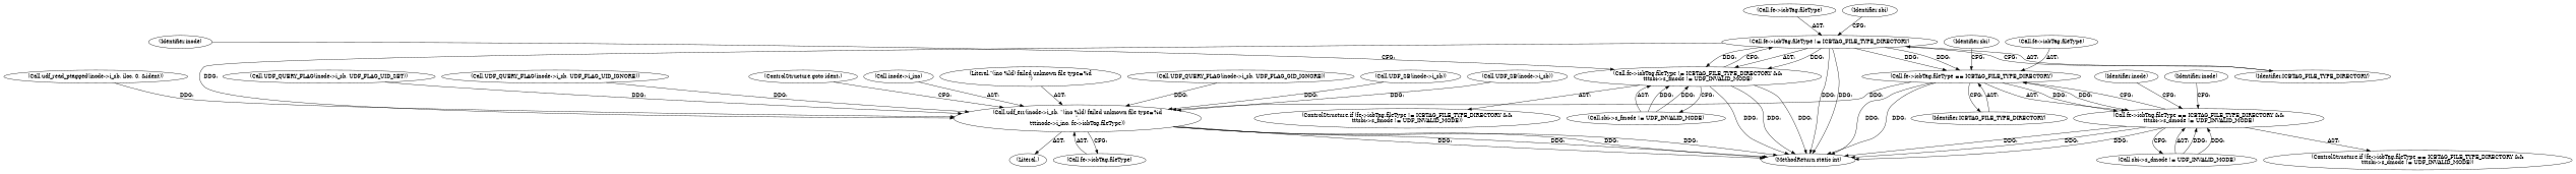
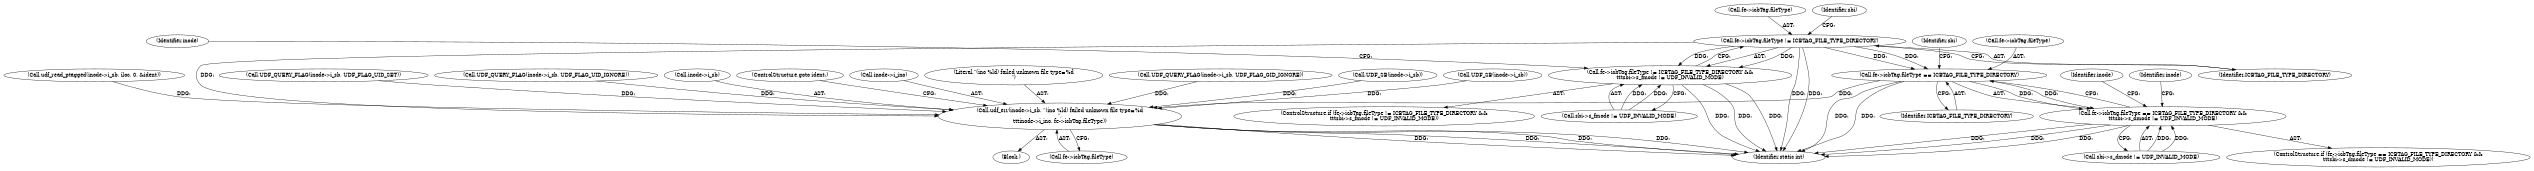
  digraph {
    n1 [label="(Call,fe->icbTag.fileType != ICBTAG_FILE_TYPE_DIRECTORY)"]
    n2 [label="(Call,fe->icbTag.fileType != ICBTAG_FILE_TYPE_DIRECTORY &&\n\t\t\tsbi->s_fmode != UDF_INVALID_MODE)"]
    n3 [label="(Call,fe->icbTag.fileType == ICBTAG_FILE_TYPE_DIRECTORY)"]
    n4 [label="(Call,udf_err(inode->i_sb, \"(ino %ld) failed unknown file type=%d\n\",\n\t\t\tinode->i_ino, fe->icbTag.fileType))"]
    n5 [label="(Identifier,ICBTAG_FILE_TYPE_DIRECTORY)"]
-   n6 [label="(MethodReturn,static int)"]
+   n6 [label="(Identifier,static int)"]
    n7 [label="(ControlStructure,if (fe->icbTag.fileType != ICBTAG_FILE_TYPE_DIRECTORY &&\n\t\t\tsbi->s_fmode != UDF_INVALID_MODE))"]
    n8 [label="(Call,sbi->s_fmode != UDF_INVALID_MODE)"]
    n9 [label="(Call,fe->icbTag.fileType == ICBTAG_FILE_TYPE_DIRECTORY &&\n\t\t\tsbi->s_dmode != UDF_INVALID_MODE)"]
    n10 [label="(Identifier,ICBTAG_FILE_TYPE_DIRECTORY)"]
-   n11 [label="(Literal,)"]
+   n11 [label="(Block,)"]
    n12 [label="(Call,fe->icbTag.fileType)"]
    n13 [label="(ControlStructure,if (fe->icbTag.fileType == ICBTAG_FILE_TYPE_DIRECTORY &&\n\t\t\tsbi->s_dmode != UDF_INVALID_MODE))"]
    n14 [label="(Call,sbi->s_dmode != UDF_INVALID_MODE)"]
    n15 [label="(Call,fe->icbTag.fileType)"]
    n16 [label="(Identifier,inode)"]
    n17 [label="(Identifier,inode)"]
    n18 [label="(Identifier,inode)"]
    n19 [label="(Call,UDF_QUERY_FLAG(inode->i_sb, UDF_FLAG_UID_SET))"]
    n20 [label="(Call,UDF_QUERY_FLAG(inode->i_sb, UDF_FLAG_UID_IGNORE))"]
    n21 [label="(Identifier,sbi)"]
+   n22 [label="(Call,inode->i_sb)"]
    n23 [label="(ControlStructure,goto ident;)"]
    n24 [label="(Identifier,sbi)"]
    n25 [label="(Call,inode->i_ino)"]
    n26 [label="(Literal,\"(ino %ld) failed unknown file type=%d\n\")"]
    n27 [label="(Call,UDF_QUERY_FLAG(inode->i_sb, UDF_FLAG_GID_IGNORE))"]
    n28 [label="(Call,UDF_SB(inode->i_sb))"]
    n29 [label="(Call,UDF_SB(inode->i_sb))"]
    n30 [label="(Call,udf_read_ptagged(inode->i_sb, iloc, 0, &ident))"]
    n31 [label="(Call,fe->icbTag.fileType)"]
    n1 -> n2 [label="AST: "]
    n1 -> n2 [label="DDG: "]
    n1 -> n2 [label="DDG: "]
    n1 -> n3 [label="DDG: "]
    n1 -> n3 [label="DDG: "]
    n1 -> n4 [label="DDG: "]
    n1 -> n5 [label="CFG: "]
    n1 -> n6 [label="DDG: "]
    n1 -> n6 [label="DDG: "]
    n2 -> n1 [label="CFG: "]
    n2 -> n6 [label="DDG: "]
    n2 -> n6 [label="DDG: "]
    n2 -> n6 [label="DDG: "]
    n2 -> n7 [label="AST: "]
    n2 -> n8 [label="CFG: "]
    n3 -> n4 [label="DDG: "]
    n3 -> n6 [label="DDG: "]
    n3 -> n6 [label="DDG: "]
    n3 -> n9 [label="AST: "]
    n3 -> n9 [label="DDG: "]
    n3 -> n9 [label="DDG: "]
    n3 -> n10 [label="CFG: "]
    n4 -> n6 [label="DDG: "]
    n4 -> n6 [label="DDG: "]
    n4 -> n6 [label="DDG: "]
    n4 -> n6 [label="DDG: "]
    n4 -> n11 [label="AST: "]
    n4 -> n12 [label="CFG: "]
    n5 -> n1 [label="AST: "]
    n8 -> n2 [label="AST: "]
    n8 -> n2 [label="DDG: "]
    n8 -> n2 [label="DDG: "]
    n9 -> n3 [label="CFG: "]
    n9 -> n6 [label="DDG: "]
    n9 -> n6 [label="DDG: "]
    n9 -> n6 [label="DDG: "]
    n9 -> n13 [label="AST: "]
    n9 -> n14 [label="CFG: "]
    n10 -> n3 [label="AST: "]
    n12 -> n4 [label="AST: "]
    n14 -> n9 [label="AST: "]
    n14 -> n9 [label="DDG: "]
    n14 -> n9 [label="DDG: "]
    n15 -> n1 [label="AST: "]
    n16 -> n9 [label="CFG: "]
    n17 -> n9 [label="CFG: "]
    n18 -> n2 [label="CFG: "]
    n19 -> n4 [label="DDG: "]
    n20 -> n4 [label="DDG: "]
    n21 -> n1 [label="CFG: "]
+   n22 -> n4 [label="AST: "]
    n23 -> n4 [label="CFG: "]
    n24 -> n3 [label="CFG: "]
    n25 -> n4 [label="AST: "]
    n26 -> n4 [label="AST: "]
    n27 -> n4 [label="DDG: "]
    n28 -> n4 [label="DDG: "]
    n29 -> n4 [label="DDG: "]
    n30 -> n4 [label="DDG: "]
    n31 -> n3 [label="AST: "]
  }
